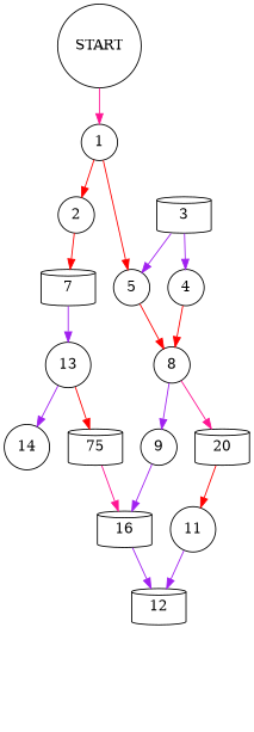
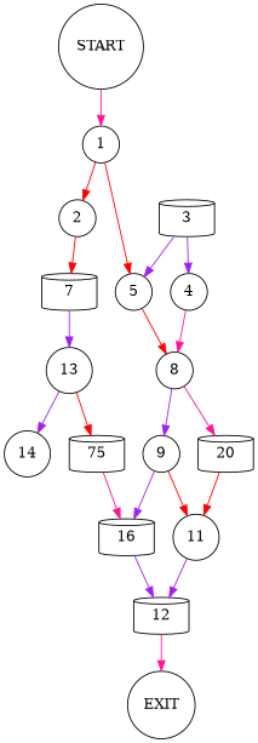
  digraph {
    node [shape=circle]
    edge [color=purple]
    n1 [label=START]
    1
    2
    5
+   n5 [label=EXIT]
    7 [shape=cylinder]
    3 [shape=cylinder]
    4
    13
    8
    9
    n12 [label=20 shape=cylinder]
    14
    n14 [label=75 shape=cylinder]
    11
    16 [shape=cylinder]
    12 [shape=cylinder]
    n1 -> 1 [color=deeppink]
    1 -> 2 [color=red]
    1 -> 5 [color=red]
    2 -> 7 [color=red]
    5 -> 8 [color=red]
    7 -> 13
    3 -> 5
    3 -> 4
-   4 -> 8 [color=red]
+   4 -> 8 [color=deeppink]
    13 -> 14
    13 -> n14 [color=red]
    8 -> 9
    8 -> n12 [color=deeppink]
+   9 -> 11 [color=red]
    9 -> 16
    n12 -> 11 [color=red]
    n14 -> 16 [color=deeppink]
    11 -> 12
    16 -> 12
+   12 -> n5 [color=deeppink]
  }
